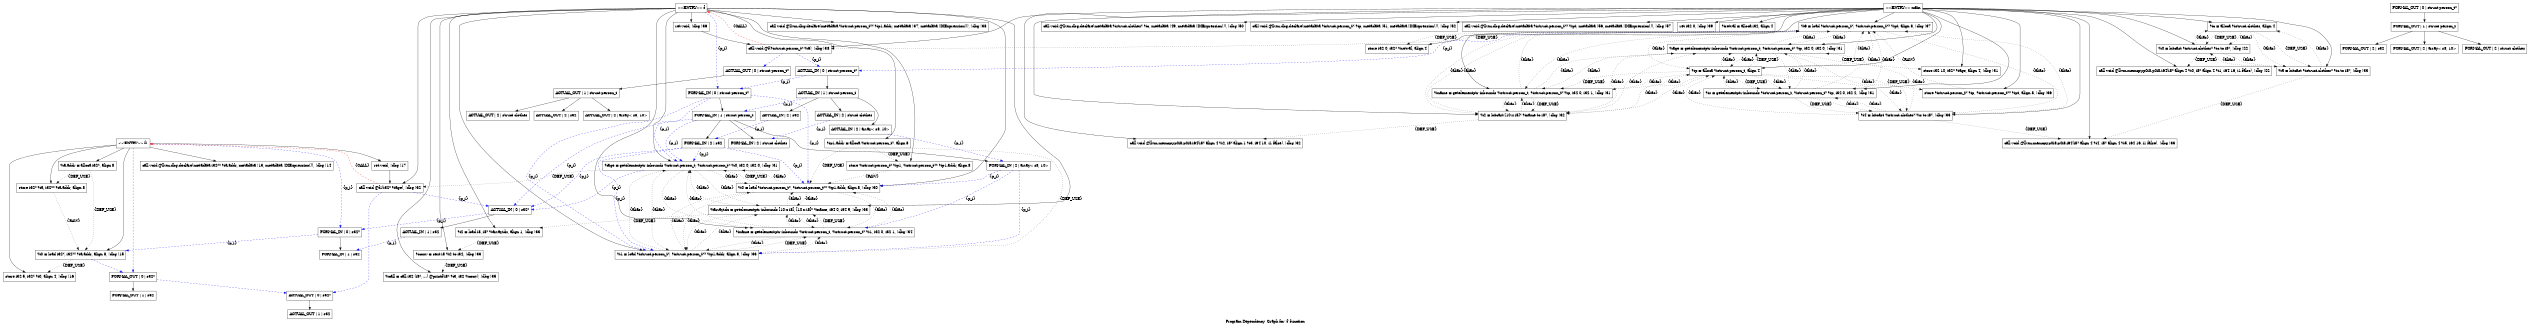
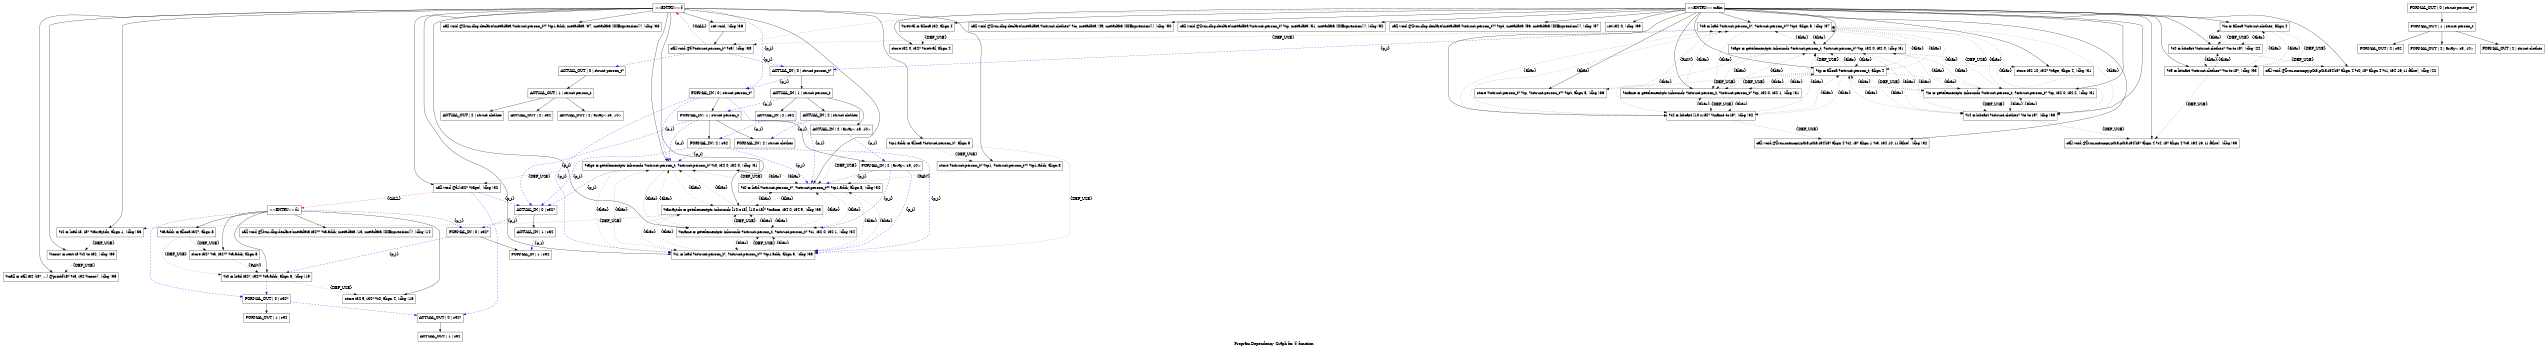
  digraph {
    label="Program Dependency  Graph for 'f' function"
    node [shape=record]
    edge [style=dotted]
    n1 [label="{\<\<ENTRY\>\> f1}"]
    n2 [label="{  %a.addr = alloca i32*, align 8}"]
    n3 [label="{  store i32* %a, i32** %a.addr, align 8}"]
    n4 [label="{  call void @llvm.dbg.declare(metadata i32** %a.addr, metadata !13, metadata !DIExpression()), !dbg !14}"]
    n5 [label="{  %0 = load i32*, i32** %a.addr, align 8, !dbg !15}"]
    n6 [label="{  store i32 5, i32* %0, align 4, !dbg !16}"]
-   n7 [label="{  ret void, !dbg !17}"]
    n8 [label="{FORMAL_IN \| 0 \| s32*}"]
    n9 [label="{FORMAL_OUT \| 0 \| s32*}"]
    n10 [label="{  call void @f1(i32* %age), !dbg !32}"]
    n11 [label="{FORMAL_IN \| 1 \| s32}"]
    n12 [label="{FORMAL_OUT \| 1 \| s32}"]
    n13 [label="{ACTUAL_OUT \| 0 \| s32*}"]
    n14 [label="{ACTUAL_IN \| 0 \| s32*}"]
    n15 [label="{ACTUAL_OUT \| 1 \| s32}"]
    n16 [label="{ACTUAL_IN \| 1 \| s32}"]
    n17 [label="{\<\<ENTRY\>\> f}"]
    n18 [label="{  %p1.addr = alloca %struct.person_t*, align 8}"]
    n19 [label="{  store %struct.person_t* %p1, %struct.person_t** %p1.addr, align 8}"]
    n20 [label="{  call void @llvm.dbg.declare(metadata %struct.person_t** %p1.addr, metadata !37, metadata !DIExpression()), !dbg !38}"]
    n21 [label="{  %0 = load %struct.person_t*, %struct.person_t** %p1.addr, align 8, !dbg !30}"]
    n22 [label="{  %age = getelementptr inbounds %struct.person_t, %struct.person_t* %0, i32 0, i32 0, !dbg !31}"]
    n23 [label="{  %1 = load %struct.person_t*, %struct.person_t** %p1.addr, align 8, !dbg !33}"]
    n24 [label="{  %name = getelementptr inbounds %struct.person_t, %struct.person_t* %1, i32 0, i32 1, !dbg !34}"]
    n25 [label="{  %arrayidx = getelementptr inbounds [10 x i8], [10 x i8]* %name, i64 0, i64 9, !dbg !33}"]
    n26 [label="{  %2 = load i8, i8* %arrayidx, align 1, !dbg !33}"]
    n27 [label="{  %conv = sext i8 %2 to i32, !dbg !33}"]
    n28 [label="{  %call = call i32 (i8*, ...) @printf(i8* %3, i32 %conv), !dbg !35}"]
    n29 [label="{  ret void, !dbg !36}"]
    n30 [label="{FORMAL_IN \| 0 \| struct person_t*}"]
    n31 [label="{  call void @f(%struct.person_t* %6), !dbg !38}"]
    n32 [label="{FORMAL_IN \| 1 \| struct person_t}"]
    n33 [label="{FORMAL_OUT \| 0 \| struct person_t*}"]
    n34 [label="{FORMAL_OUT \| 1 \| struct person_t}"]
    n35 [label="{ACTUAL_IN \| 0 \| struct person_t*}"]
    n36 [label="{ACTUAL_OUT \| 0 \| struct person_t*}"]
    n37 [label="{FORMAL_IN \| 2 \| s32}"]
    n38 [label="{FORMAL_IN \| 2 \| array\< s8, 10\>}"]
    n39 [label="{FORMAL_IN \| 2 \| struct clothes}"]
    n40 [label="{FORMAL_OUT \| 2 \| s32}"]
    n41 [label="{FORMAL_OUT \| 2 \| array\< s8, 10\>}"]
    n42 [label="{FORMAL_OUT \| 2 \| struct clothes}"]
    n43 [label="{  %age = getelementptr inbounds %struct.person_t, %struct.person_t* %p, i32 0, i32 0, !dbg !31}"]
    n44 [label="{  store i32 10, i32* %age, align 4, !dbg !31}"]
    n45 [label="{  %p = alloca %struct.person_t, align 4}"]
    n46 [label="{  %name = getelementptr inbounds %struct.person_t, %struct.person_t* %p, i32 0, i32 1, !dbg !31}"]
    n47 [label="{  %2 = bitcast [10 x i8]* %name to i8*, !dbg !32}"]
    n48 [label="{  %s = getelementptr inbounds %struct.person_t, %struct.person_t* %p, i32 0, i32 2, !dbg !31}"]
    n49 [label="{  %4 = bitcast %struct.clothes* %s to i8*, !dbg !33}"]
    n50 [label="{  %6 = load %struct.person_t*, %struct.person_t** %pt, align 8, !dbg !37}"]
    n51 [label="{  store %struct.person_t* %p, %struct.person_t** %pt, align 8, !dbg !36}"]
    n52 [label="{  call void @llvm.memcpy.p0i8.p0i8.i64(i8* align 4 %2, i8* align 1 %3, i64 10, i1 false), !dbg !32}"]
    n53 [label="{  call void @llvm.memcpy.p0i8.p0i8.i64(i8* align 4 %4, i8* align 4 %5, i64 16, i1 false), !dbg !33}"]
    n54 [label="{ACTUAL_IN \| 1 \| struct person_t}"]
    n55 [label="{ACTUAL_OUT \| 1 \| struct person_t}"]
    n56 [label="{\<\<ENTRY\>\> main}"]
    n57 [label="{  %retval = alloca i32, align 4}"]
    n58 [label="{  %c = alloca %struct.clothes, align 4}"]
    n59 [label="{  store i32 0, i32* %retval, align 4}"]
    n60 [label="{  call void @llvm.dbg.declare(metadata %struct.clothes* %c, metadata !49, metadata !DIExpression()), !dbg !50}"]
    n61 [label="{  %0 = bitcast %struct.clothes* %c to i8*, !dbg !22}"]
    n62 [label="{  call void @llvm.memcpy.p0i8.p0i8.i64(i8* align 4 %0, i8* align 4 %1, i64 16, i1 false), !dbg !22}"]
    n63 [label="{  call void @llvm.dbg.declare(metadata %struct.person_t* %p, metadata !51, metadata !DIExpression()), !dbg !52}"]
    n64 [label="{  %5 = bitcast %struct.clothes* %c to i8*, !dbg !33}"]
    n65 [label="{  call void @llvm.dbg.declare(metadata %struct.person_t** %pt, metadata !56, metadata !DIExpression()), !dbg !57}"]
    n66 [label="{  ret i32 0, !dbg !39}"]
    n67 [label="{ACTUAL_IN \| 2 \| s32}"]
    n68 [label="{ACTUAL_IN \| 2 \| array\< s8, 10\>}"]
    n69 [label="{ACTUAL_IN \| 2 \| struct clothes}"]
    n70 [label="{ACTUAL_OUT \| 2 \| s32}"]
    n71 [label="{ACTUAL_OUT \| 2 \| array\< s8, 10\>}"]
    n72 [label="{ACTUAL_OUT \| 2 \| struct clothes}"]
    n1 -> n2 [style=""]
    n1 -> n3 [style=""]
    n1 -> n4 [style=""]
    n1 -> n5 [style=""]
    n1 -> n6 [style=""]
-   n1 -> n7 [style=""]
    n1 -> n8 [color=blue label=" {p_i} " style=dashed]
    n1 -> n9 [color=blue style=dashed]
    n2 -> n3 [label="{DEF_USE}"]
    n2 -> n5 [label="{DEF_USE}"]
    n3 -> n5 [label="{RAW}"]
    n5 -> n6 [label="{DEF_USE}"]
    n5 -> n9 [color=blue style=dashed]
-   n7 -> n10 [style=""]
    n8 -> n5 [color=blue label=" {p_i} " style=dashed]
    n8 -> n11 [style=""]
    n9 -> n12 [style=""]
    n9 -> n13 [color=blue style=dashed]
    n10 -> n1 [color=red label="{CALL}" style=dashed]
    n10 -> n13 [color=blue style=dashed]
    n10 -> n14 [color=blue label=" {p_i} " style=dashed]
    n13 -> n15 [style=""]
    n14 -> n8 [color=blue label=" {p_i} " style=dashed]
    n14 -> n16 [style=""]
    n16 -> n11 [color=blue label=" {p_i} " style=dashed]
    n17 -> n10 [style=""]
    n17 -> n18 [style=""]
    n17 -> n19 [style=""]
    n17 -> n20 [style=""]
    n17 -> n21 [style=""]
    n17 -> n22 [style=""]
    n17 -> n23 [style=""]
    n17 -> n24 [style=""]
    n17 -> n25 [style=""]
    n17 -> n26 [style=""]
    n17 -> n27 [style=""]
    n17 -> n28 [style=""]
    n17 -> n29 [style=""]
    n17 -> n30 [color=blue label=" {p_i} " style=dashed]
    n18 -> n19 [label="{DEF_USE}"]
    n18 -> n21 [label="{DEF_USE}"]
    n18 -> n23 [label="{DEF_USE}"]
    n19 -> n21 [label="{RAW}"]
    n21 -> n22 [label="{DEF_USE}"]
    n21 -> n22 [label="{alias}"]
    n21 -> n23 [label="{alias}"]
    n21 -> n24 [label="{alias}"]
    n21 -> n25 [label="{alias}"]
    n22 -> n10 [label="{DEF_USE}"]
    n22 -> n14 [color=blue label=" {p_i} " style=dashed]
    n22 -> n21 [label="{alias}"]
    n22 -> n23 [label="{alias}"]
    n22 -> n24 [label="{alias}"]
    n22 -> n25 [label="{alias}"]
    n23 -> n21 [label="{alias}"]
    n23 -> n22 [label="{alias}"]
    n23 -> n24 [label="{DEF_USE}"]
    n23 -> n24 [label="{alias}"]
    n23 -> n25 [label="{alias}"]
    n24 -> n21 [label="{alias}"]
    n24 -> n22 [label="{alias}"]
    n24 -> n23 [label="{alias}"]
    n24 -> n25 [label="{DEF_USE}"]
    n24 -> n25 [label="{alias}"]
    n25 -> n21 [label="{alias}"]
    n25 -> n22 [label="{alias}"]
    n25 -> n23 [label="{alias}"]
    n25 -> n24 [label="{alias}"]
    n25 -> n26 [label="{DEF_USE}"]
    n26 -> n27 [label="{DEF_USE}"]
    n27 -> n28 [label="{DEF_USE}"]
    n29 -> n31 [style=""]
    n30 -> n21 [color=blue label=" {p_i} " style=dashed]
    n30 -> n22 [color=blue label=" {p_i} " style=dashed]
    n30 -> n23 [color=blue label=" {p_i} " style=dashed]
    n30 -> n32 [style=""]
    n31 -> n17 [color=red label="{CALL}" style=dashed]
    n31 -> n35 [color=blue label=" {p_i} " style=dashed]
    n31 -> n36 [color=blue style=dashed]
    n32 -> n14 [color=blue label=" {p_i} " style=dashed]
    n32 -> n22 [color=blue label=" {p_i} " style=dashed]
    n32 -> n37 [style=""]
    n32 -> n38 [style=""]
    n32 -> n39 [style=""]
    n33 -> n34 [style=""]
    n34 -> n40 [style=""]
    n34 -> n41 [style=""]
    n34 -> n42 [style=""]
    n35 -> n30 [color=blue label=" {p_i} " style=dashed]
    n35 -> n54 [style=""]
    n36 -> n55 [style=""]
    n37 -> n14 [color=blue label=" {p_i} " style=dashed]
    n37 -> n21 [color=blue label=" {p_i} " style=dashed]
    n37 -> n22 [color=blue label=" {p_i} " style=dashed]
    n37 -> n23 [color=blue label=" {p_i} " style=dashed]
    n38 -> n21 [color=blue label=" {p_i} " style=dashed]
    n38 -> n23 [color=blue label=" {p_i} " style=dashed]
    n38 -> n24 [color=blue label=" {p_i} " style=dashed]
    n43 -> n44 [label="{DEF_USE}"]
    n43 -> n45 [label="{alias}"]
    n43 -> n46 [label="{alias}"]
    n43 -> n47 [label="{alias}"]
    n43 -> n48 [label="{alias}"]
    n43 -> n49 [label="{alias}"]
    n43 -> n50 [label="{alias}"]
    n45 -> n43 [label="{DEF_USE}"]
    n45 -> n43 [label="{alias}"]
    n45 -> n46 [label="{DEF_USE}"]
    n45 -> n46 [label="{alias}"]
    n45 -> n47 [label="{alias}"]
    n45 -> n48 [label="{DEF_USE}"]
    n45 -> n48 [label="{alias}"]
    n45 -> n49 [label="{alias}"]
    n45 -> n50 [label="{alias}"]
    n45 -> n51 [label="{DEF_USE}"]
    n46 -> n43 [label="{alias}"]
    n46 -> n45 [label="{alias}"]
    n46 -> n47 [label="{DEF_USE}"]
    n46 -> n47 [label="{alias}"]
    n46 -> n50 [label="{alias}"]
    n47 -> n43 [label="{alias}"]
    n47 -> n45 [label="{alias}"]
    n47 -> n46 [label="{alias}"]
    n47 -> n50 [label="{alias}"]
    n47 -> n52 [label="{DEF_USE}"]
    n48 -> n43 [label="{alias}"]
    n48 -> n45 [label="{alias}"]
    n48 -> n49 [label="{DEF_USE}"]
    n48 -> n49 [label="{alias}"]
    n48 -> n50 [label="{alias}"]
    n49 -> n43 [label="{alias}"]
    n49 -> n45 [label="{alias}"]
    n49 -> n48 [label="{alias}"]
    n49 -> n50 [label="{alias}"]
    n49 -> n53 [label="{DEF_USE}"]
    n50 -> n31 [label="{DEF_USE}"]
    n50 -> n35 [color=blue label=" {p_i} " style=dashed]
    n50 -> n43 [label="{alias}"]
    n50 -> n45 [label="{alias}"]
    n50 -> n46 [label="{alias}"]
    n50 -> n47 [label="{alias}"]
    n50 -> n48 [label="{alias}"]
    n50 -> n49 [label="{alias}"]
    n51 -> n50 [label="{RAW}"]
    n54 -> n32 [color=blue label=" {p_i} " style=dashed]
    n54 -> n67 [style=""]
    n54 -> n68 [style=""]
    n54 -> n69 [style=""]
    n55 -> n70 [style=""]
    n55 -> n71 [style=""]
    n55 -> n72 [style=""]
-   n56 -> n31 [style=""]
+   n56 -> n31
    n56 -> n43 [style=""]
    n56 -> n44 [style=""]
    n56 -> n45 [style=""]
    n56 -> n46 [style=""]
    n56 -> n47 [style=""]
    n56 -> n48 [style=""]
    n56 -> n49 [style=""]
    n56 -> n50 [style=""]
    n56 -> n51 [style=""]
    n56 -> n52 [style=""]
    n56 -> n53 [style=""]
    n56 -> n57 [style=""]
    n56 -> n58 [style=""]
    n56 -> n59 [style=""]
    n56 -> n60 [style=""]
    n56 -> n61 [style=""]
    n56 -> n62 [style=""]
    n56 -> n63 [style=""]
    n56 -> n64 [style=""]
    n56 -> n65 [style=""]
    n56 -> n66 [style=""]
    n57 -> n59 [label="{DEF_USE}"]
    n58 -> n61 [label="{DEF_USE}"]
    n58 -> n61 [label="{alias}"]
    n58 -> n64 [label="{alias}"]
    n58 -> n64 [label="{DEF_USE}"]
    n61 -> n58 [label="{alias}"]
    n61 -> n62 [label="{DEF_USE}"]
    n61 -> n64 [label="{alias}"]
    n64 -> n53 [label="{DEF_USE}"]
    n64 -> n58 [label="{alias}"]
-   n64 -> n61 [label="{alias}"]
+   n64 -> n61 [label="{alias}" style=dashed]
    n67 -> n37 [color=blue label=" {p_i} " style=dashed]
    n68 -> n38 [color=blue label=" {p_i} " style=dashed]
    n69 -> n39 [color=blue label=" {p_i} " style=dashed]
  }
